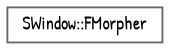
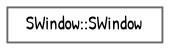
  digraph {
    rankdir=LR
    fontname="Patrick Hand"
-   n1 [color=grey40 fillcolor=white fontname="Patrick Hand" fontsize=10 height=0.2 label="SWindow::FMorpher" shape=box style=filled width=0.4]
+   n1 [color=grey40 fillcolor=white fontname="Patrick Hand" fontsize=10 height=0.2 label="SWindow::SWindow" shape=box style=filled width=0.4]
  }
